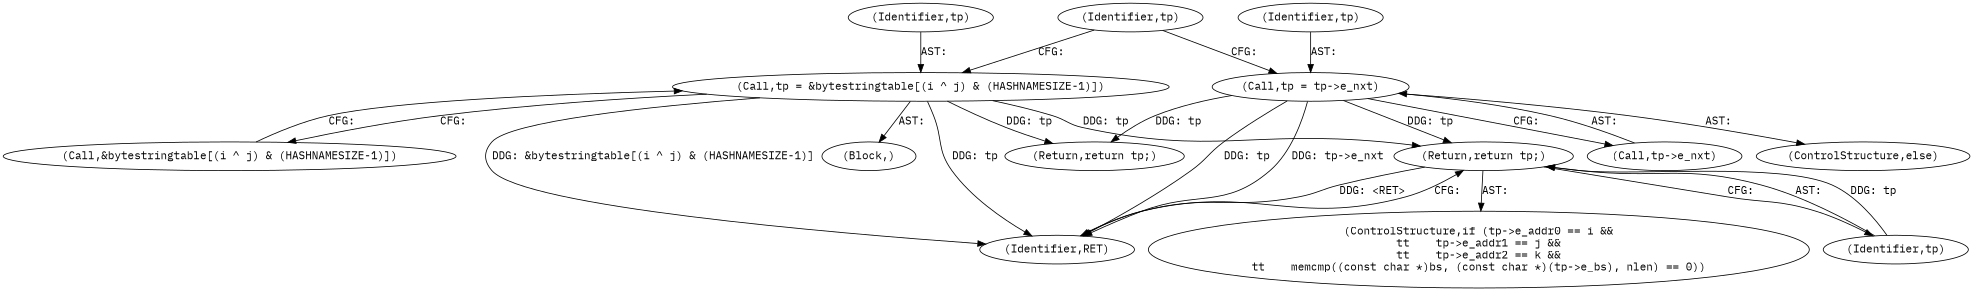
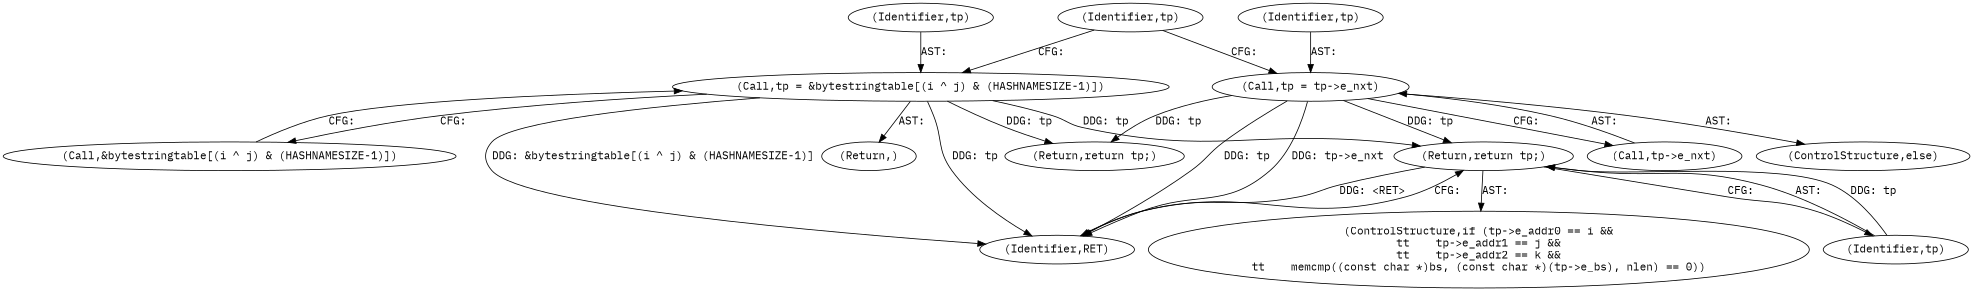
  digraph {
    fontname="IBM Plex Mono"
    node [fontname="IBM Plex Mono"]
    edge [fontname="IBM Plex Mono"]
    n1 [label="(Return,return tp;)"]
    n2 [label="(Identifier,tp)"]
    n3 [label="(Identifier,RET)"]
    n4 [label="(ControlStructure,if (tp->e_addr0 == i &&\n\t\t    tp->e_addr1 == j &&\n\t\t    tp->e_addr2 == k &&\n\t\t    memcmp((const char *)bs, (const char *)(tp->e_bs), nlen) == 0))"]
    n5 [label="(Call,tp = &bytestringtable[(i ^ j) & (HASHNAMESIZE-1)])"]
    n6 [label="(Return,return tp;)"]
-   n7 [label="(Block,)"]
+   n7 [label="(Return,)"]
    n8 [label="(Call,&bytestringtable[(i ^ j) & (HASHNAMESIZE-1)])"]
    n9 [label="(Call,tp = tp->e_nxt)"]
    n10 [label="(Call,tp->e_nxt)"]
    n11 [label="(ControlStructure,else)"]
    n12 [label="(Identifier,tp)"]
    n13 [label="(Identifier,tp)"]
    n14 [label="(Identifier,tp)"]
    n1 -> n2 [label="CFG: "]
    n1 -> n3 [label="DDG: <RET>"]
    n1 -> n4 [label="AST: "]
    n2 -> n1 [label="AST: "]
    n2 -> n1 [label="DDG: tp"]
    n3 -> n1 [label="CFG: "]
    n5 -> n1 [label="DDG: tp"]
    n5 -> n3 [label="DDG: &bytestringtable[(i ^ j) & (HASHNAMESIZE-1)]"]
    n5 -> n3 [label="DDG: tp"]
    n5 -> n6 [label="DDG: tp"]
    n5 -> n7 [label="AST: "]
    n5 -> n8 [label="CFG: "]
    n8 -> n5 [label="CFG: "]
    n9 -> n1 [label="DDG: tp"]
    n9 -> n3 [label="DDG: tp"]
    n9 -> n3 [label="DDG: tp->e_nxt"]
    n9 -> n6 [label="DDG: tp"]
    n9 -> n10 [label="CFG: "]
    n9 -> n11 [label="AST: "]
    n10 -> n9 [label="AST: "]
    n12 -> n9 [label="AST: "]
    n13 -> n5 [label="AST: "]
    n14 -> n5 [label="CFG: "]
    n14 -> n9 [label="CFG: "]
  }
